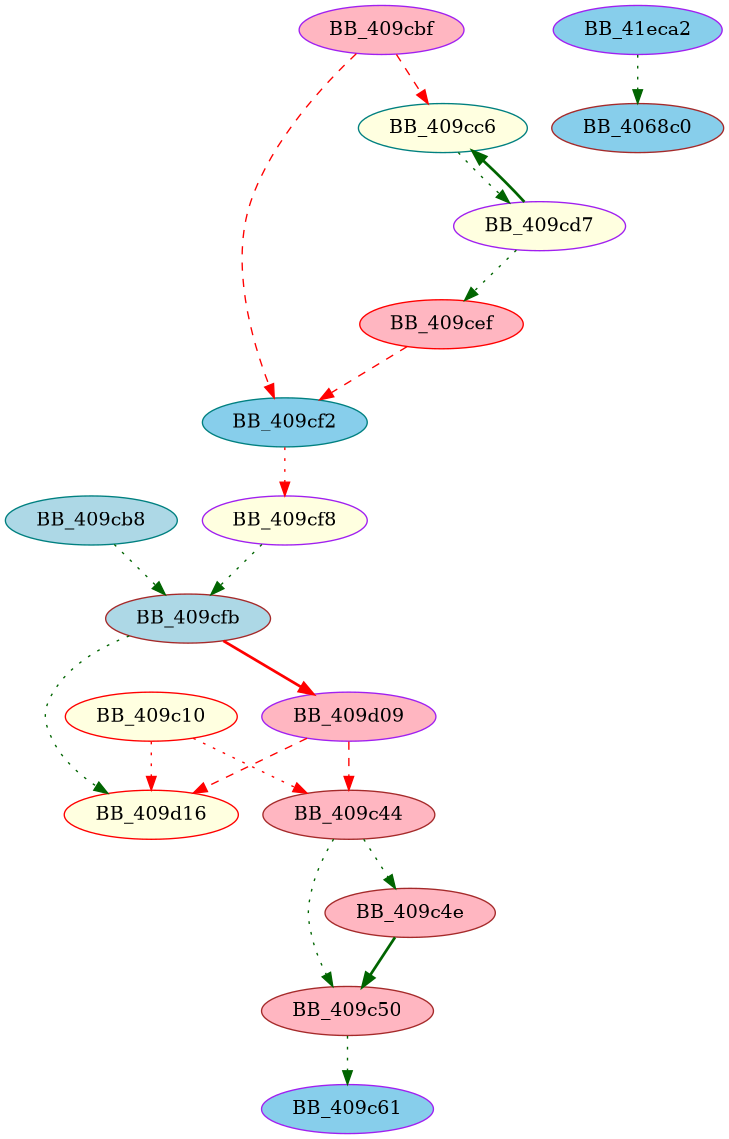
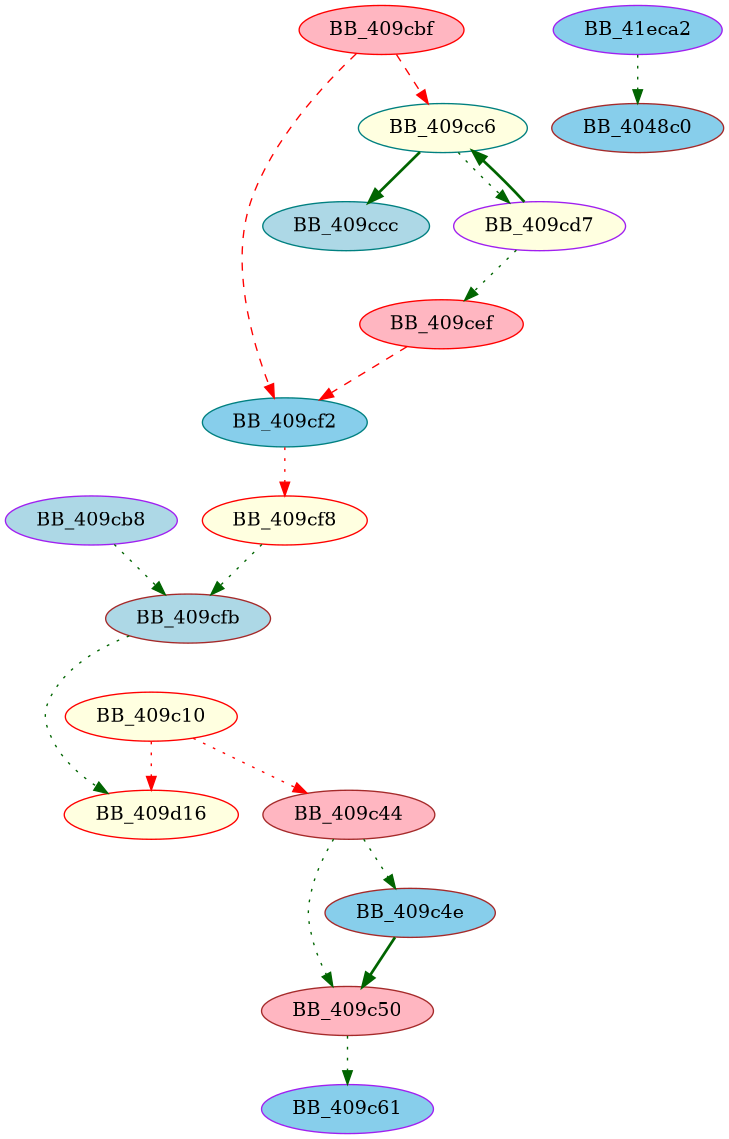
  digraph {
    node [color=brown fillcolor=lightyellow style=filled]
    edge [color=darkgreen style=dotted]
    BB_409c10 [color=red]
    BB_409c44 [fillcolor=lightpink]
    BB_409d16 [color=red]
-   BB_409c4e [fillcolor=lightpink]
+   BB_409c4e [fillcolor=skyblue]
    BB_409c50 [fillcolor=lightpink]
    BB_409c61 [color=purple fillcolor=skyblue]
-   BB_409cb8 [color=teal fillcolor=lightblue]
+   BB_409cb8 [color=purple fillcolor=lightblue]
    BB_409cfb [fillcolor=lightblue]
    BB_409cc6 [color=teal]
-   BB_409cbf [color=purple fillcolor=lightpink]
+   BB_409cbf [color=red fillcolor=lightpink]
    BB_409cf2 [color=teal fillcolor=skyblue]
-   BB_409d09 [color=purple fillcolor=lightpink]
+   BB_409ccc [color=teal fillcolor=lightblue]
    BB_409cd7 [color=purple]
-   BB_409cf8 [color=purple]
+   BB_409cf8 [color=red]
    BB_409cef [color=red fillcolor=lightpink]
    n17 [color=purple fillcolor=skyblue label=BB_41eca2]
-   BB_4068c0 [fillcolor=skyblue]
+   BB_4068c0 [fillcolor=skyblue label=BB_4048c0]
    BB_409c10 -> BB_409c44 [color=red]
    BB_409c10 -> BB_409d16 [color=red]
    BB_409c44 -> BB_409c4e
    BB_409c44 -> BB_409c50
    BB_409c4e -> BB_409c50 [style=bold]
    BB_409c50 -> BB_409c61
    BB_409cb8 -> BB_409cfb
    BB_409cfb -> BB_409d16
-   BB_409cfb -> BB_409d09 [color=red style=bold]
+   BB_409cc6 -> BB_409ccc [style=bold]
    BB_409cc6 -> BB_409cd7
    BB_409cbf -> BB_409cc6 [color=red style=dashed]
    BB_409cbf -> BB_409cf2 [color=red style=dashed]
    BB_409cf2 -> BB_409cf8 [color=red]
-   BB_409d09 -> BB_409c44 [color=red style=dashed]
-   BB_409d09 -> BB_409d16 [color=red style=dashed]
    BB_409cd7 -> BB_409cc6 [style=bold]
    BB_409cd7 -> BB_409cef
    BB_409cf8 -> BB_409cfb
    BB_409cef -> BB_409cf2 [color=red style=dashed]
    n17 -> BB_4068c0
  }
